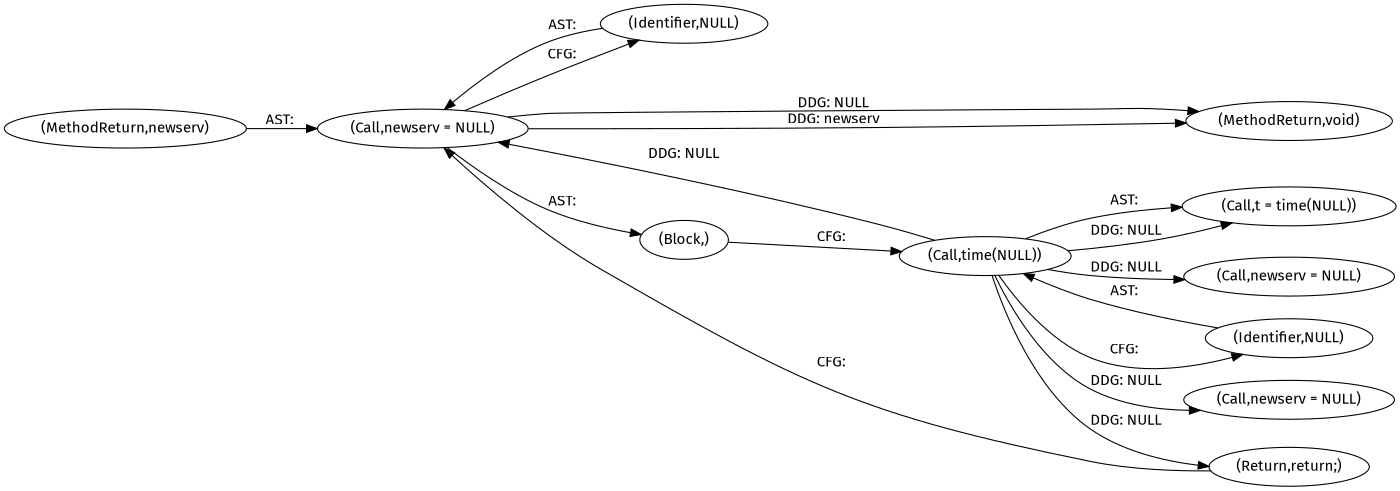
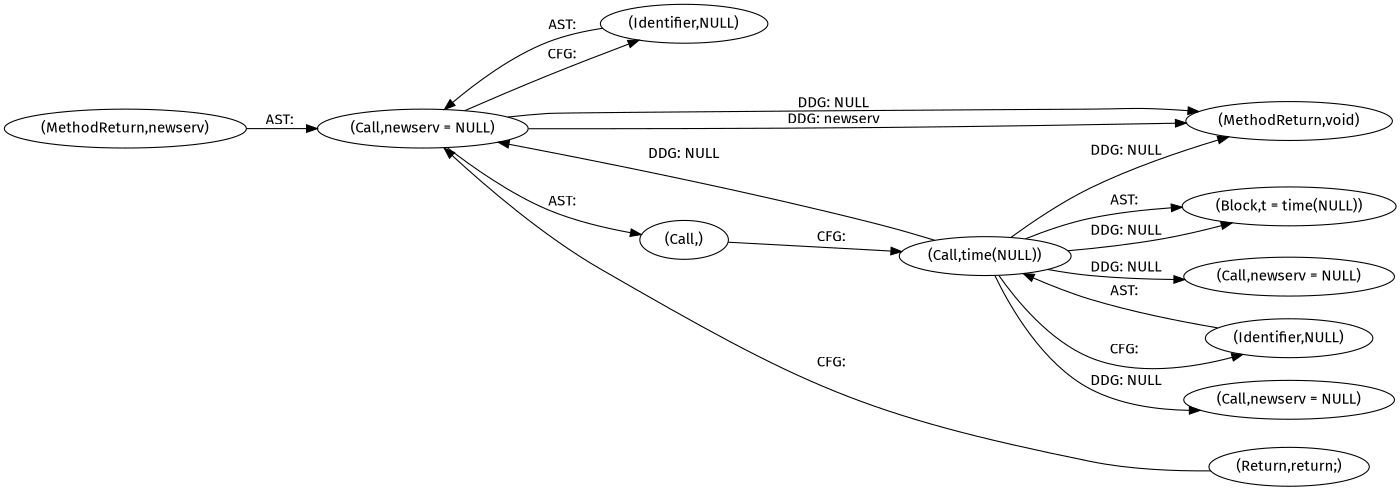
  digraph {
    fontname="Fira Sans"
    rankdir=LR
    node [fontname="Fira Sans"]
    edge [fontname="Fira Sans"]
    n1 [label="(Call,newserv = NULL)"]
    n2 [label="(Identifier,NULL)"]
-   n3 [label="(Block,)"]
+   n3 [label="(Call,)"]
    n4 [label="(MethodReturn,void)"]
    n5 [label="(Call,time(NULL))"]
-   n6 [label="(Call,t = time(NULL))"]
+   n6 [label="(Block,t = time(NULL))"]
    n7 [label="(Call,newserv = NULL)"]
    n8 [label="(Identifier,NULL)"]
    n9 [label="(Call,newserv = NULL)"]
    n10 [label="(MethodReturn,newserv)"]
    n11 [label="(Return,return;)"]
    n1 -> n2 [label="CFG: "]
    n1 -> n3 [label="AST: "]
    n1 -> n4 [label="DDG: newserv"]
    n1 -> n4 [label="DDG: NULL"]
    n2 -> n1 [label="AST: "]
    n3 -> n5 [label="CFG: "]
    n5 -> n1 [label="DDG: NULL"]
-   n5 -> n11 [label="DDG: NULL"]
+   n5 -> n4 [label="DDG: NULL"]
    n5 -> n6 [label="AST: "]
    n5 -> n6 [label="DDG: NULL"]
    n5 -> n7 [label="DDG: NULL"]
    n5 -> n8 [label="CFG: "]
    n5 -> n9 [label="DDG: NULL"]
    n8 -> n5 [label="AST: "]
    n10 -> n1 [label="AST: "]
    n11 -> n1 [label="CFG: "]
  }
